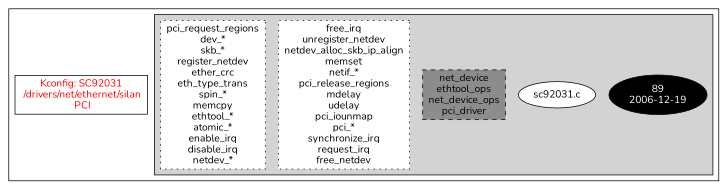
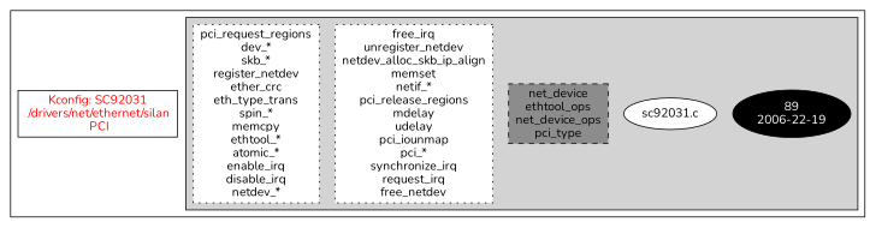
  digraph {
    ranksep=2
    splines=ortho
    fontname=Nunito
    node [fillcolor=white fontcolor=black style=filled fontname=Nunito shape=box]
-   n1 [fillcolor=black fontcolor=white label="89\n2006-12-19" shape=""]
+   n1 [fillcolor=black fontcolor=white label="89\n2006-22-19" shape=""]
    n2 [label="sc92031.c\n" shape=""]
-   n3 [fillcolor=grey55 label="net_device\nethtool_ops\nnet_device_ops\npci_driver\n" style="filled,dashed"]
+   n3 [fillcolor=grey55 label="net_device\nethtool_ops\nnet_device_ops\npci_type\n" style="filled,dashed"]
    n4 [label="free_irq\nunregister_netdev\nnetdev_alloc_skb_ip_align\nmemset\nnetif_*\npci_release_regions\nmdelay\nudelay\npci_iounmap\npci_*\nsynchronize_irq\nrequest_irq\nfree_netdev\n" style="filled,dotted"]
    n5 [label="pci_request_regions\ndev_*\nskb_*\nregister_netdev\nether_crc\neth_type_trans\nspin_*\nmemcpy\nethtool_*\natomic_*\nenable_irq\ndisable_irq\nnetdev_*\n" style="filled,dotted"]
    n6 [fontcolor=red label="Kconfig: SC92031\n /drivers/net/ethernet/silan\n  PCI " fillcolor="" style=""]
    subgraph cluster_1 {
      n6
      subgraph cluster_2 {
        style=filled
        n1
        n2
        n3
        n4
        n5
      }
    }
  }
